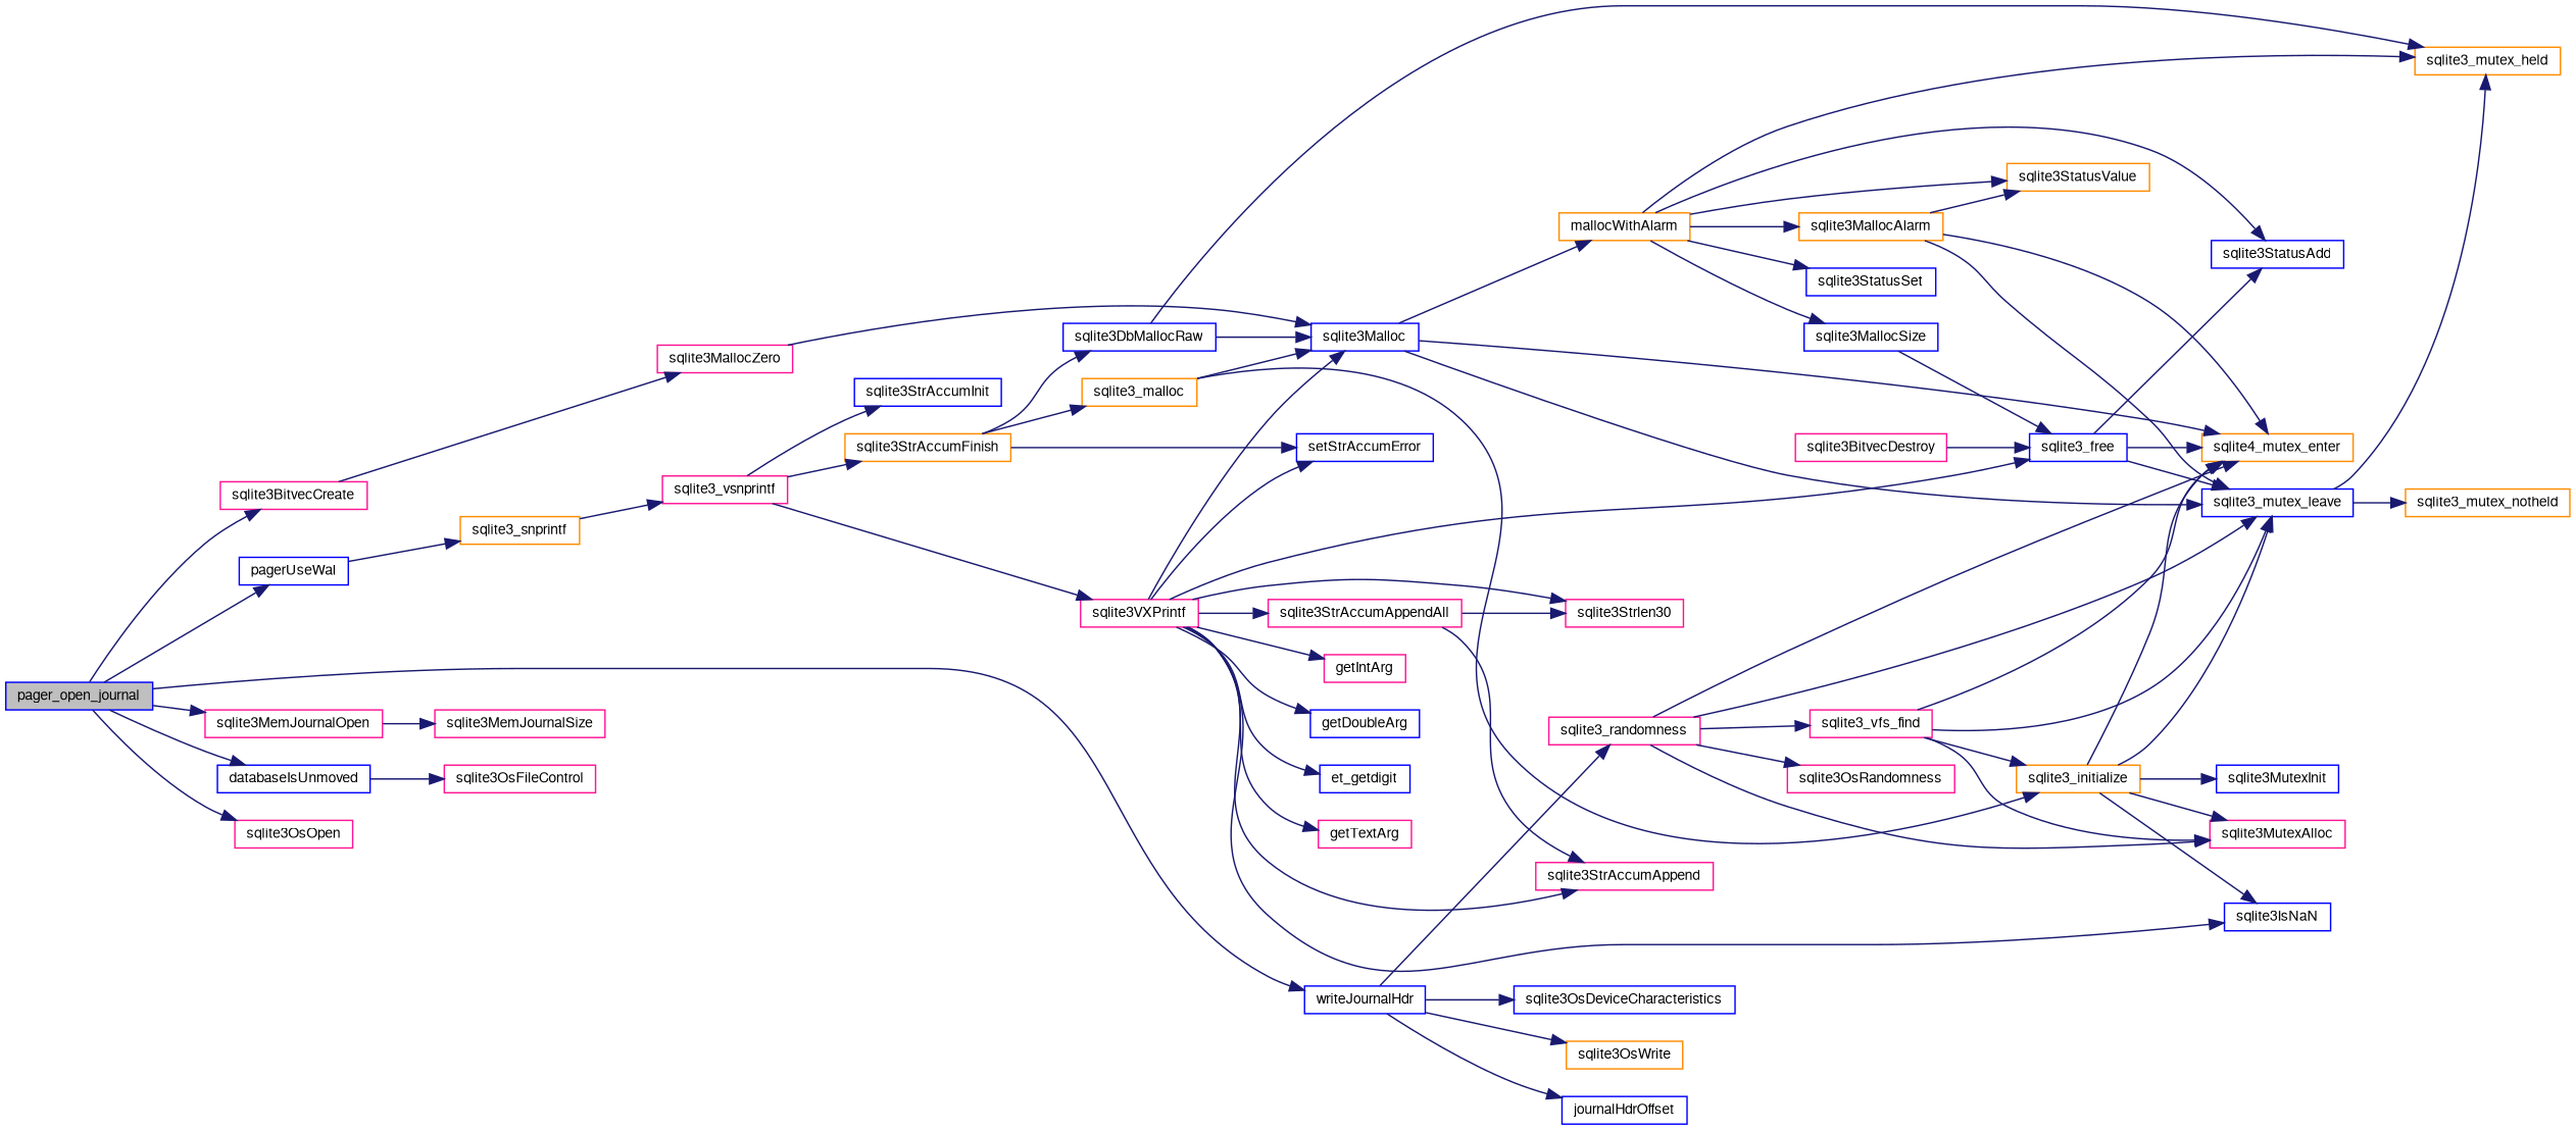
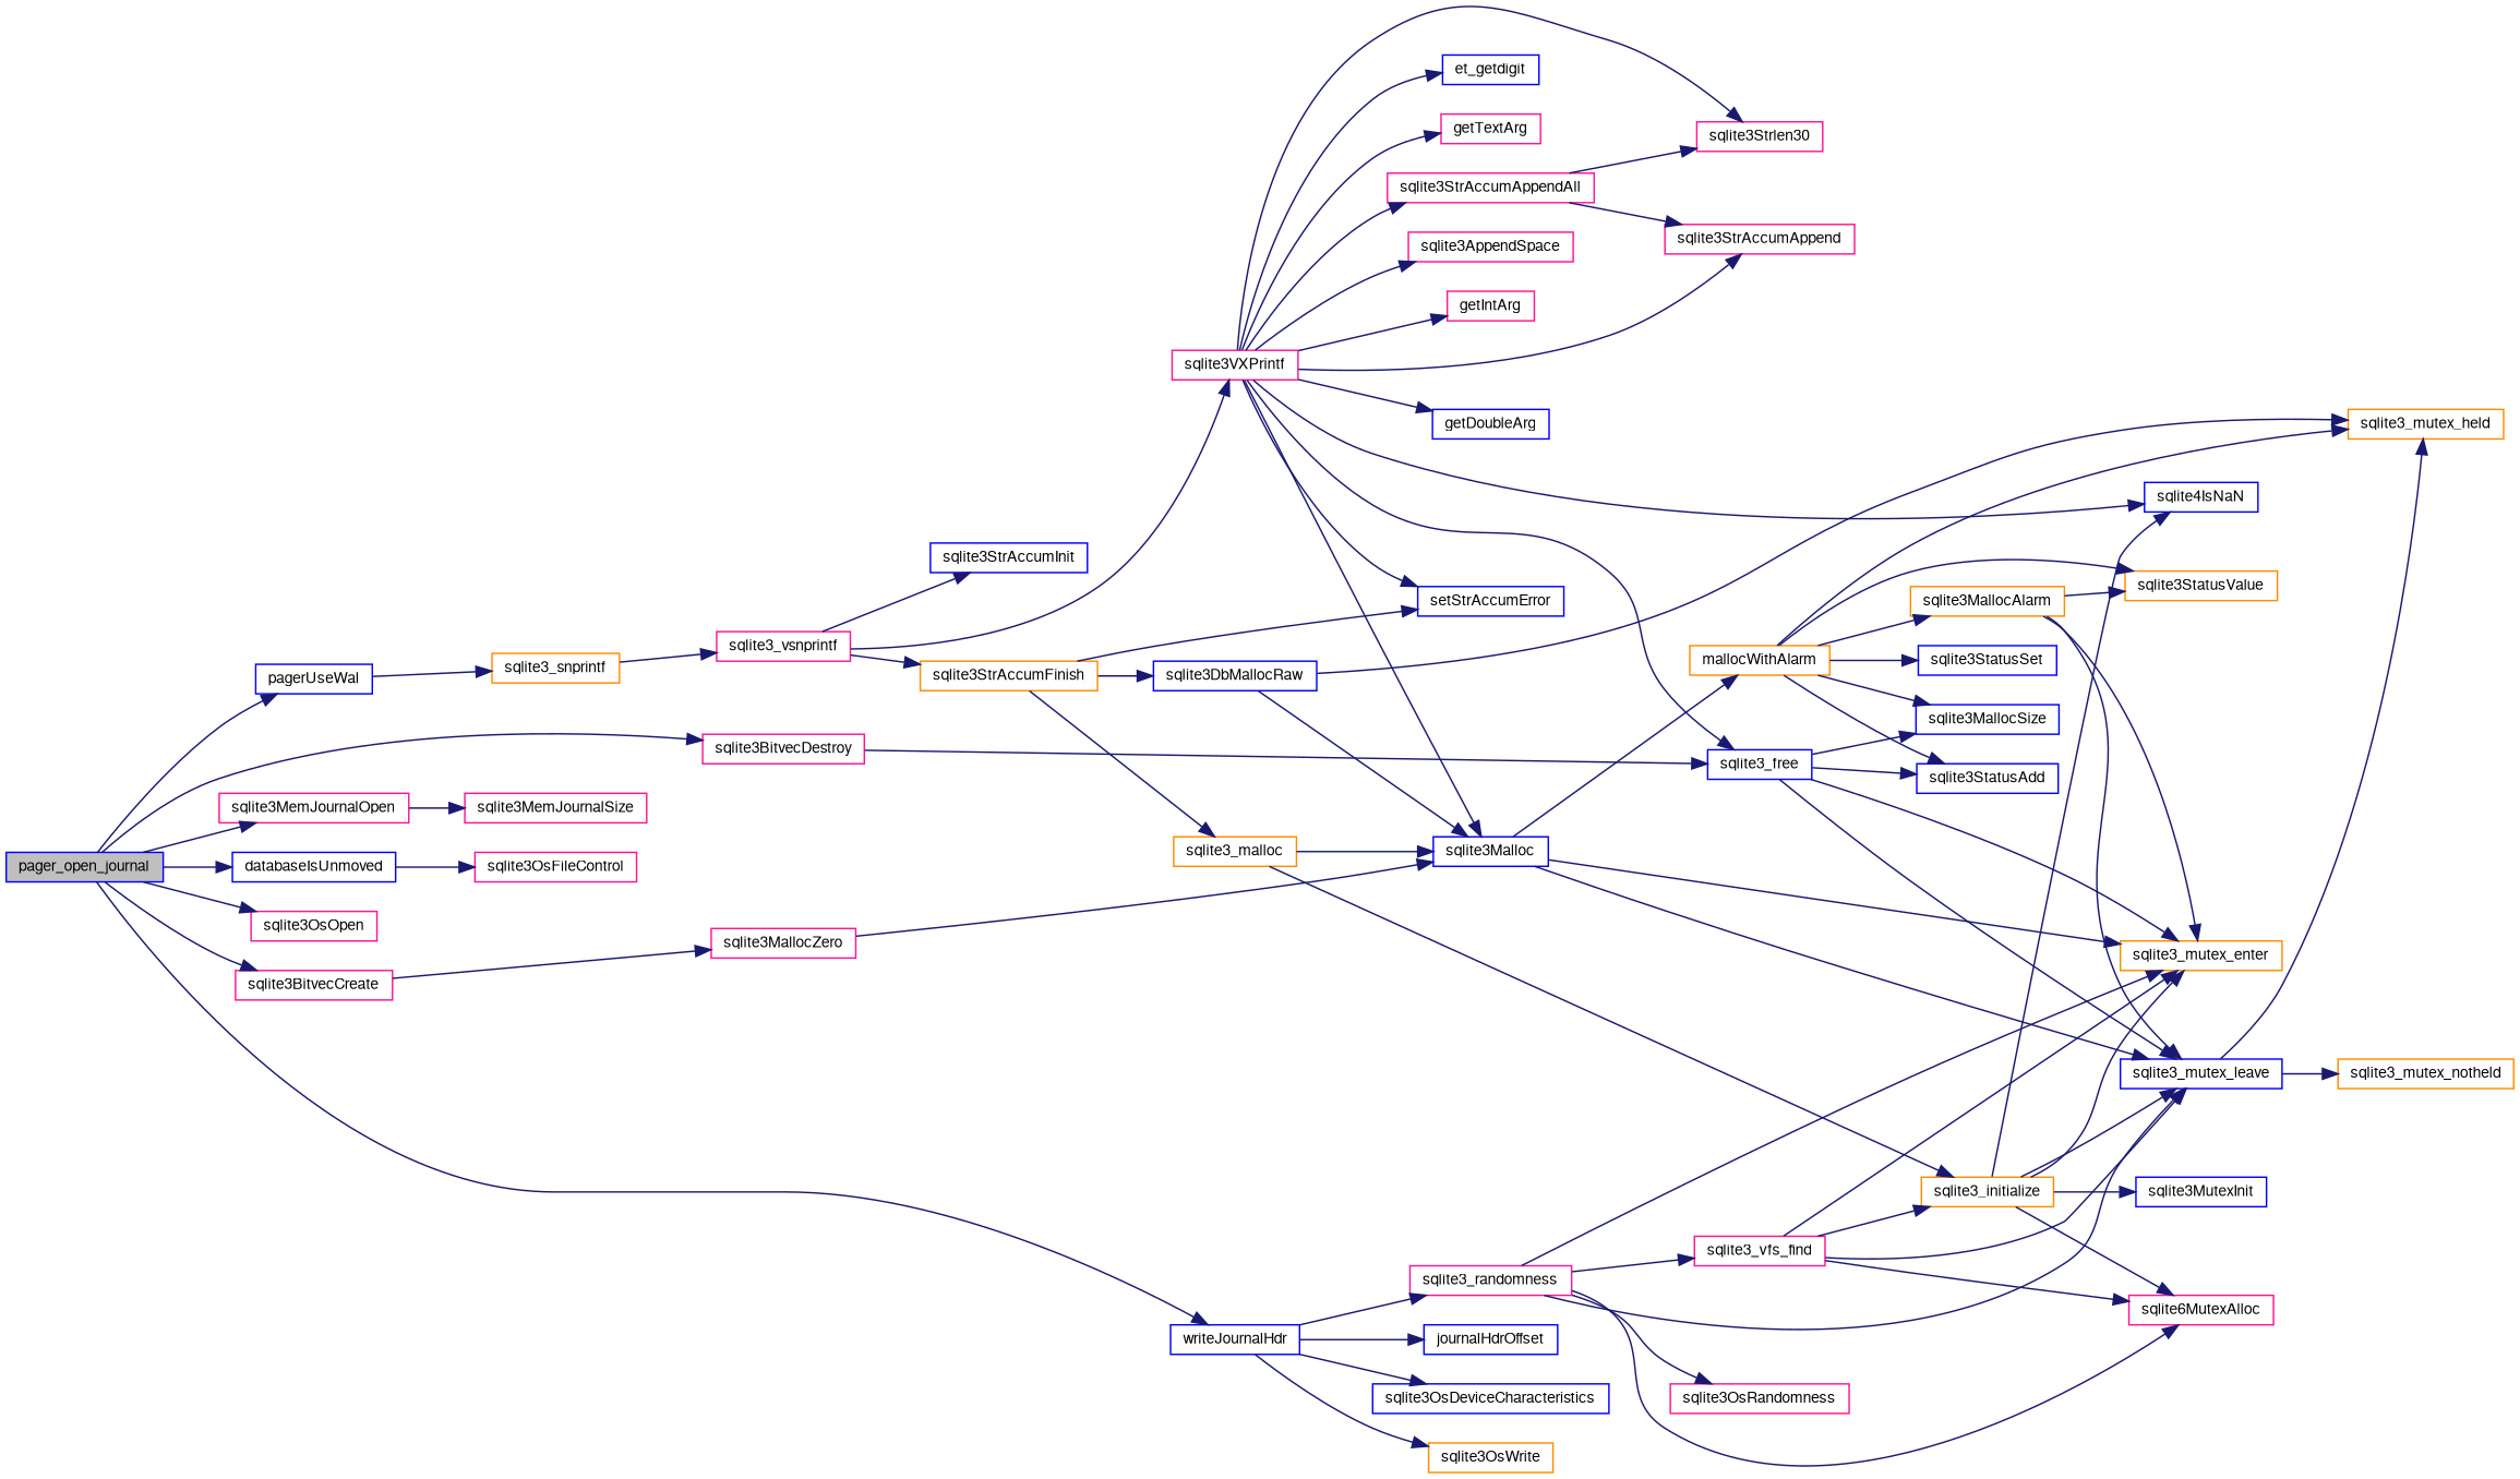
  digraph {
    rankdir=LR
    node [color=blue fillcolor=white fontname=FreeSans fontsize=10 shape=record style=filled]
    edge [color=midnightblue fontname=FreeSans fontsize=10 labelfontname=FreeSans labelfontsize=10 style=solid]
    n1 [fillcolor=grey75 fontcolor=black height=0.2 label=pager_open_journal width=0.4]
    n2 [height=0.2 label=pagerUseWal width=0.4]
    n3 [color=deeppink height=0.2 label=sqlite3BitvecCreate width=0.4]
    n4 [color=deeppink height=0.2 label=sqlite3MemJournalOpen width=0.4]
    n5 [height=0.2 label=databaseIsUnmoved width=0.4]
    n6 [color=deeppink height=0.2 label=sqlite3OsOpen width=0.4]
    n7 [height=0.2 label=writeJournalHdr width=0.4]
    n8 [color=deeppink height=0.2 label=sqlite3BitvecDestroy width=0.4]
    n9 [color=darkorange height=0.2 label=sqlite3_snprintf width=0.4]
    n10 [color=deeppink height=0.2 label=sqlite3MallocZero width=0.4]
    n11 [color=deeppink height=0.2 label=sqlite3MemJournalSize width=0.4]
    n12 [color=deeppink height=0.2 label=sqlite3OsFileControl width=0.4]
    n13 [height=0.2 label=journalHdrOffset width=0.4]
    n14 [height=0.2 label=sqlite3OsDeviceCharacteristics width=0.4]
    n15 [color=deeppink height=0.2 label=sqlite3_randomness width=0.4]
    n16 [color=darkorange height=0.2 label=sqlite3OsWrite width=0.4]
    n17 [height=0.2 label=sqlite3_free width=0.4]
    n18 [color=deeppink height=0.2 label=sqlite3_vsnprintf width=0.4]
    n19 [height=0.2 label=sqlite3StrAccumInit width=0.4]
    n20 [color=deeppink height=0.2 label=sqlite3VXPrintf width=0.4]
    n21 [color=darkorange height=0.2 label=sqlite3StrAccumFinish width=0.4]
    n22 [color=deeppink height=0.2 label=sqlite3StrAccumAppend width=0.4]
    n23 [color=deeppink height=0.2 label=getIntArg width=0.4]
    n24 [height=0.2 label=sqlite3Malloc width=0.4]
    n25 [height=0.2 label=setStrAccumError width=0.4]
    n26 [height=0.2 label=getDoubleArg width=0.4]
-   n27 [height=0.2 label=sqlite3IsNaN width=0.4]
+   n27 [height=0.2 label=sqlite4IsNaN width=0.4]
    n28 [color=deeppink height=0.2 label=sqlite3Strlen30 width=0.4]
    n29 [height=0.2 label=et_getdigit width=0.4]
    n30 [color=deeppink height=0.2 label=getTextArg width=0.4]
    n31 [color=deeppink height=0.2 label=sqlite3StrAccumAppendAll width=0.4]
+   n32 [color=deeppink height=0.2 label=sqlite3AppendSpace width=0.4]
    n33 [height=0.2 label=sqlite3DbMallocRaw width=0.4]
    n34 [color=darkorange height=0.2 label=sqlite3_malloc width=0.4]
-   n35 [color=darkorange height=0.2 label=sqlite4_mutex_enter width=0.4]
+   n35 [color=darkorange height=0.2 label=sqlite3_mutex_enter width=0.4]
    n36 [color=darkorange height=0.2 label=mallocWithAlarm width=0.4]
    n37 [height=0.2 label=sqlite3_mutex_leave width=0.4]
    n38 [height=0.2 label=sqlite3MallocSize width=0.4]
    n39 [height=0.2 label=sqlite3StatusAdd width=0.4]
    n40 [color=darkorange height=0.2 label=sqlite3_mutex_held width=0.4]
    n41 [height=0.2 label=sqlite3StatusSet width=0.4]
    n42 [color=darkorange height=0.2 label=sqlite3StatusValue width=0.4]
    n43 [color=darkorange height=0.2 label=sqlite3MallocAlarm width=0.4]
    n44 [color=darkorange height=0.2 label=sqlite3_mutex_notheld width=0.4]
    n45 [color=darkorange height=0.2 label=sqlite3_initialize width=0.4]
    n46 [height=0.2 label=sqlite3MutexInit width=0.4]
-   n47 [color=deeppink height=0.2 label=sqlite3MutexAlloc width=0.4]
+   n47 [color=deeppink height=0.2 label=sqlite6MutexAlloc width=0.4]
    n48 [color=deeppink height=0.2 label=sqlite3OsRandomness width=0.4]
    n49 [color=deeppink height=0.2 label=sqlite3_vfs_find width=0.4]
    n1 -> n2
    n1 -> n3
    n1 -> n4
    n1 -> n5
    n1 -> n6
    n1 -> n7
+   n1 -> n8
    n2 -> n9
    n3 -> n10
    n4 -> n11
    n5 -> n12
    n7 -> n13
    n7 -> n14
    n7 -> n15
    n7 -> n16
    n8 -> n17
    n9 -> n18
    n10 -> n24
    n15 -> n35
    n15 -> n37
    n15 -> n47
    n15 -> n48
    n15 -> n49
    n17 -> n35
    n17 -> n37
-   n38 -> n17
+   n17 -> n38
    n17 -> n39
    n18 -> n19
    n18 -> n20
    n18 -> n21
    n20 -> n17
    n20 -> n22
    n20 -> n23
    n20 -> n24
    n20 -> n25
    n20 -> n26
    n20 -> n27
    n20 -> n28
    n20 -> n29
    n20 -> n30
    n20 -> n31
+   n20 -> n32
    n21 -> n25
    n21 -> n33
    n21 -> n34
    n24 -> n35
    n24 -> n36
    n24 -> n37
    n31 -> n22
    n31 -> n28
    n33 -> n24
    n33 -> n40
    n34 -> n24
    n34 -> n45
    n36 -> n38
    n36 -> n39
    n36 -> n40
    n36 -> n41
    n36 -> n42
    n36 -> n43
    n37 -> n40
    n37 -> n44
    n43 -> n35
    n43 -> n37
    n43 -> n42
    n45 -> n27
    n45 -> n35
    n45 -> n37
    n45 -> n46
    n45 -> n47
    n49 -> n35
    n49 -> n37
    n49 -> n45
    n49 -> n47
  }
